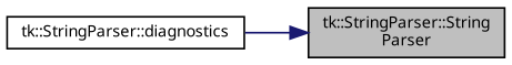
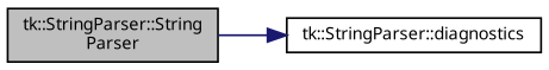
  digraph {
    rankdir=LR
    node [color=black fontname="sans-serif" fontsize=9 shape=record]
    n1 [fillcolor=grey75 fontcolor=black height=0.2 label="tk::StringParser::String\lParser" style=filled width=0.4]
    n2 [height=0.2 label="tk::StringParser::diagnostics" width=0.4]
-   n2 -> n1 [color=midnightblue fontname="sans-serif" fontsize=9 labelfontname="sans-serif" labelfontsize=9 style=solid]
+   n1 -> n2 [color=midnightblue fontname="sans-serif" fontsize=9 labelfontname="sans-serif" labelfontsize=9 style=solid]
  }
